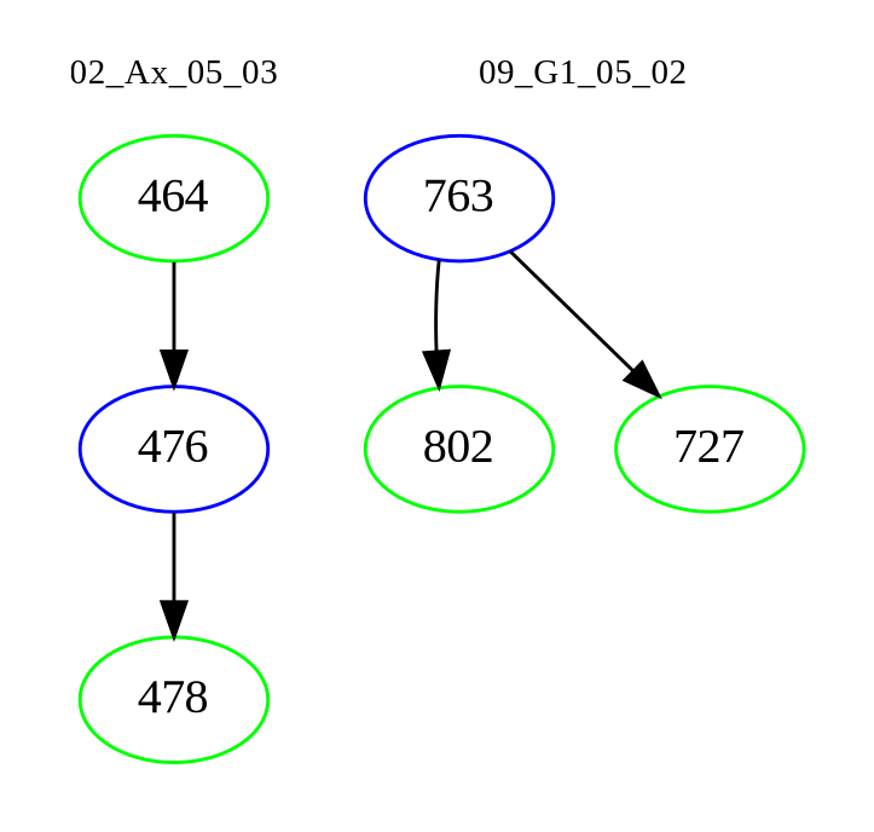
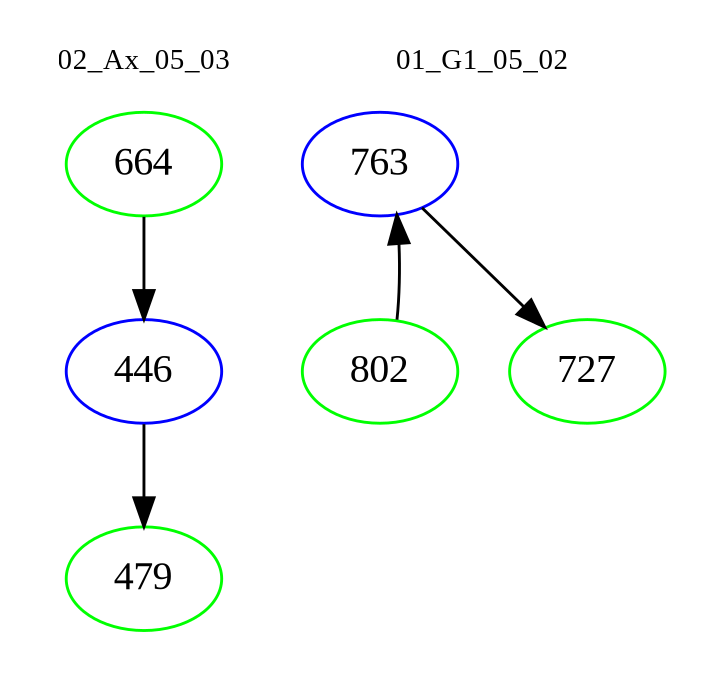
  digraph {
    fontname="Liberation Serif"
    node [color=green fontname="Liberation Serif"]
    edge [color=black fontname="Liberation Serif"]
-   n1 [color=blue label=476]
-   n2 [label=464]
-   n3 [label=478]
+   n1 [color=blue label=446]
+   n2 [label=664]
+   n3 [label=479]
    n4 [color=blue label=763]
    n5 [label=802]
    n6 [label=727]
    subgraph cluster_1 {
      color=white
      fontsize=10
      label="02_Ax_05_03"
      n1
      n2
      n3
    }
    subgraph cluster_2 {
      color=white
      fontsize=10
-     label="09_G1_05_02"
+     label="01_G1_05_02"
      n4
      n5
      n6
    }
    n1 -> n3
    n2 -> n1
-   n4 -> n5
+   n5 -> n4
    n4 -> n6
  }
